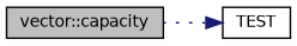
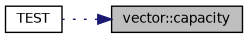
  digraph {
    rankdir=RL
    node [color=black fontname=Helvetica fontsize=10 shape=record style=filled]
    n1 [fillcolor=grey75 fontcolor=black height=0.2 label="vector::capacity" width=0.4]
    n2 [fillcolor=white height=0.2 label=TEST width=0.4]
-   n2 -> n1 [color=midnightblue dir=back fontname=Helvetica fontsize=10 labelfontname=Helvetica labelfontsize=10 style=dotted]
+   n1 -> n2 [color=midnightblue dir=back fontname=Helvetica fontsize=10 labelfontname=Helvetica labelfontsize=10 style=dotted]
  }
